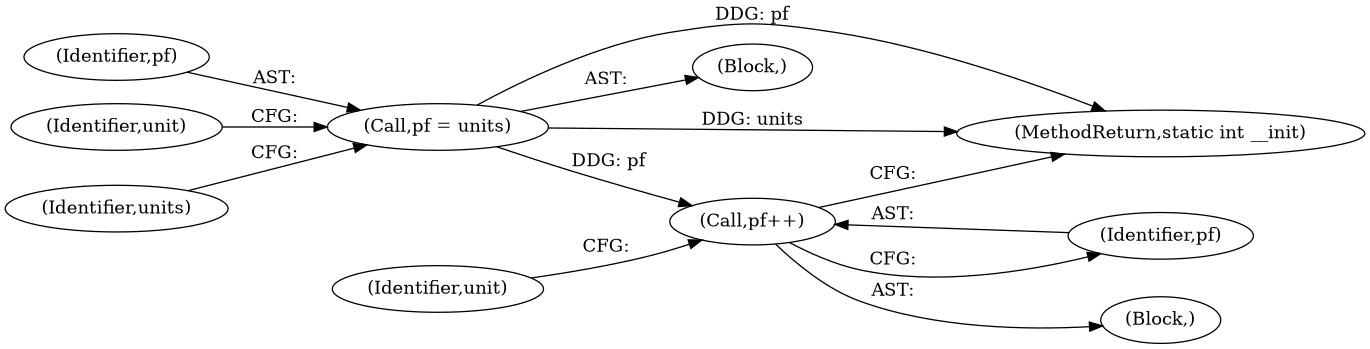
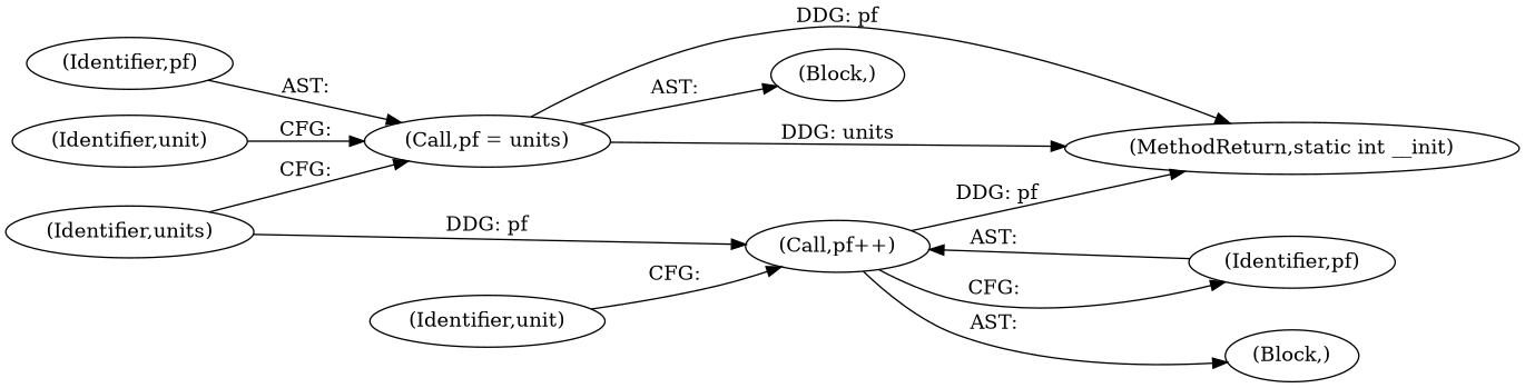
  digraph {
    rankdir=LR
    n1 [label="(Call,pf = units)"]
    n2 [label="(Call,pf++)"]
    n3 [label="(Block,)"]
    n4 [label="(MethodReturn,static int __init)"]
    n5 [label="(Identifier,pf)"]
    n6 [label="(Block,)"]
    n7 [label="(Identifier,units)"]
    n8 [label="(Identifier,unit)"]
    n9 [label="(Identifier,pf)"]
    n10 [label="(Identifier,unit)"]
-   n1 -> n2 [label="DDG: pf"]
+   n7 -> n2 [label="DDG: pf"]
    n1 -> n3 [label="AST: "]
    n1 -> n4 [label="DDG: units"]
    n1 -> n4 [label="DDG: pf"]
-   n2 -> n4 [label="CFG: "]
+   n2 -> n4 [label="DDG: pf"]
    n2 -> n5 [label="CFG: "]
    n2 -> n6 [label="AST: "]
    n5 -> n2 [label="AST: "]
    n7 -> n1 [label="CFG: "]
    n8 -> n1 [label="CFG: "]
    n9 -> n1 [label="AST: "]
    n10 -> n2 [label="CFG: "]
  }
